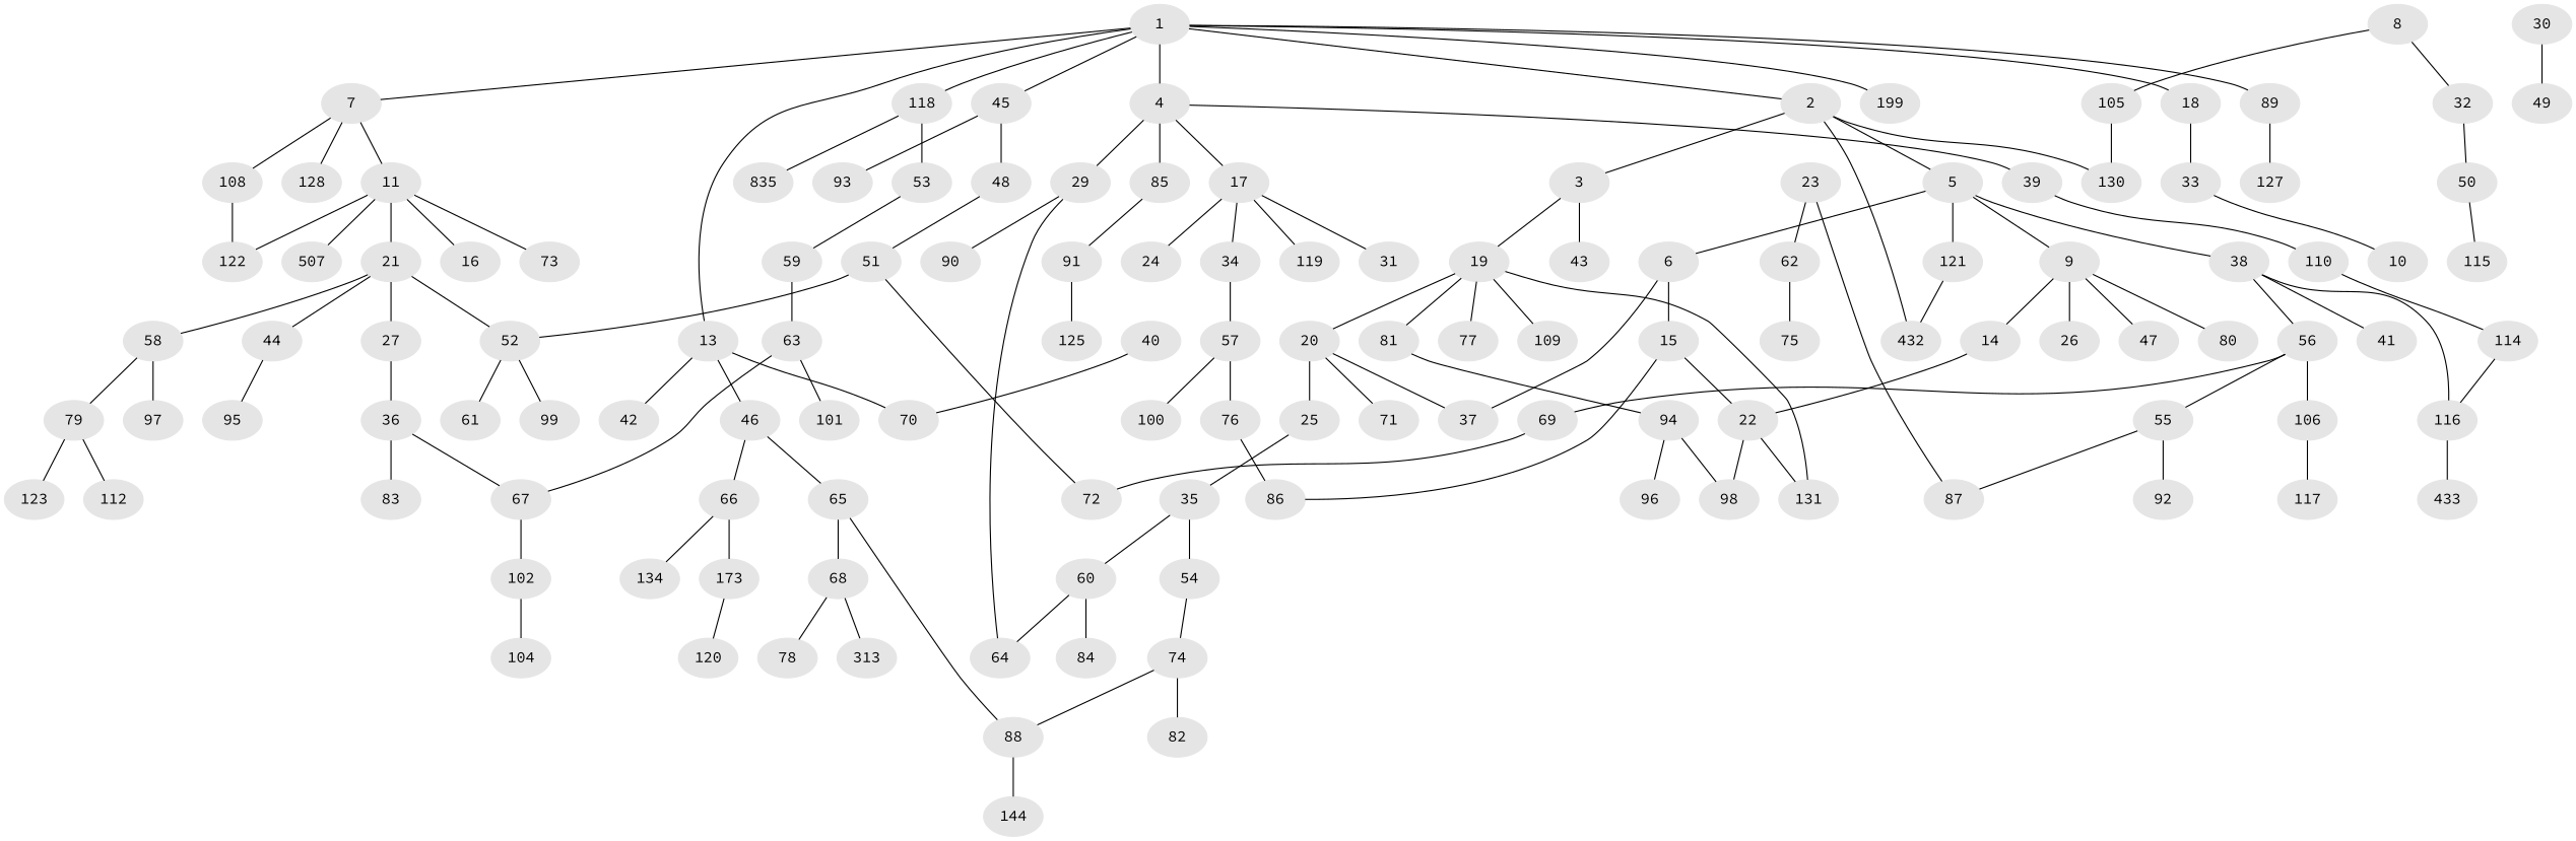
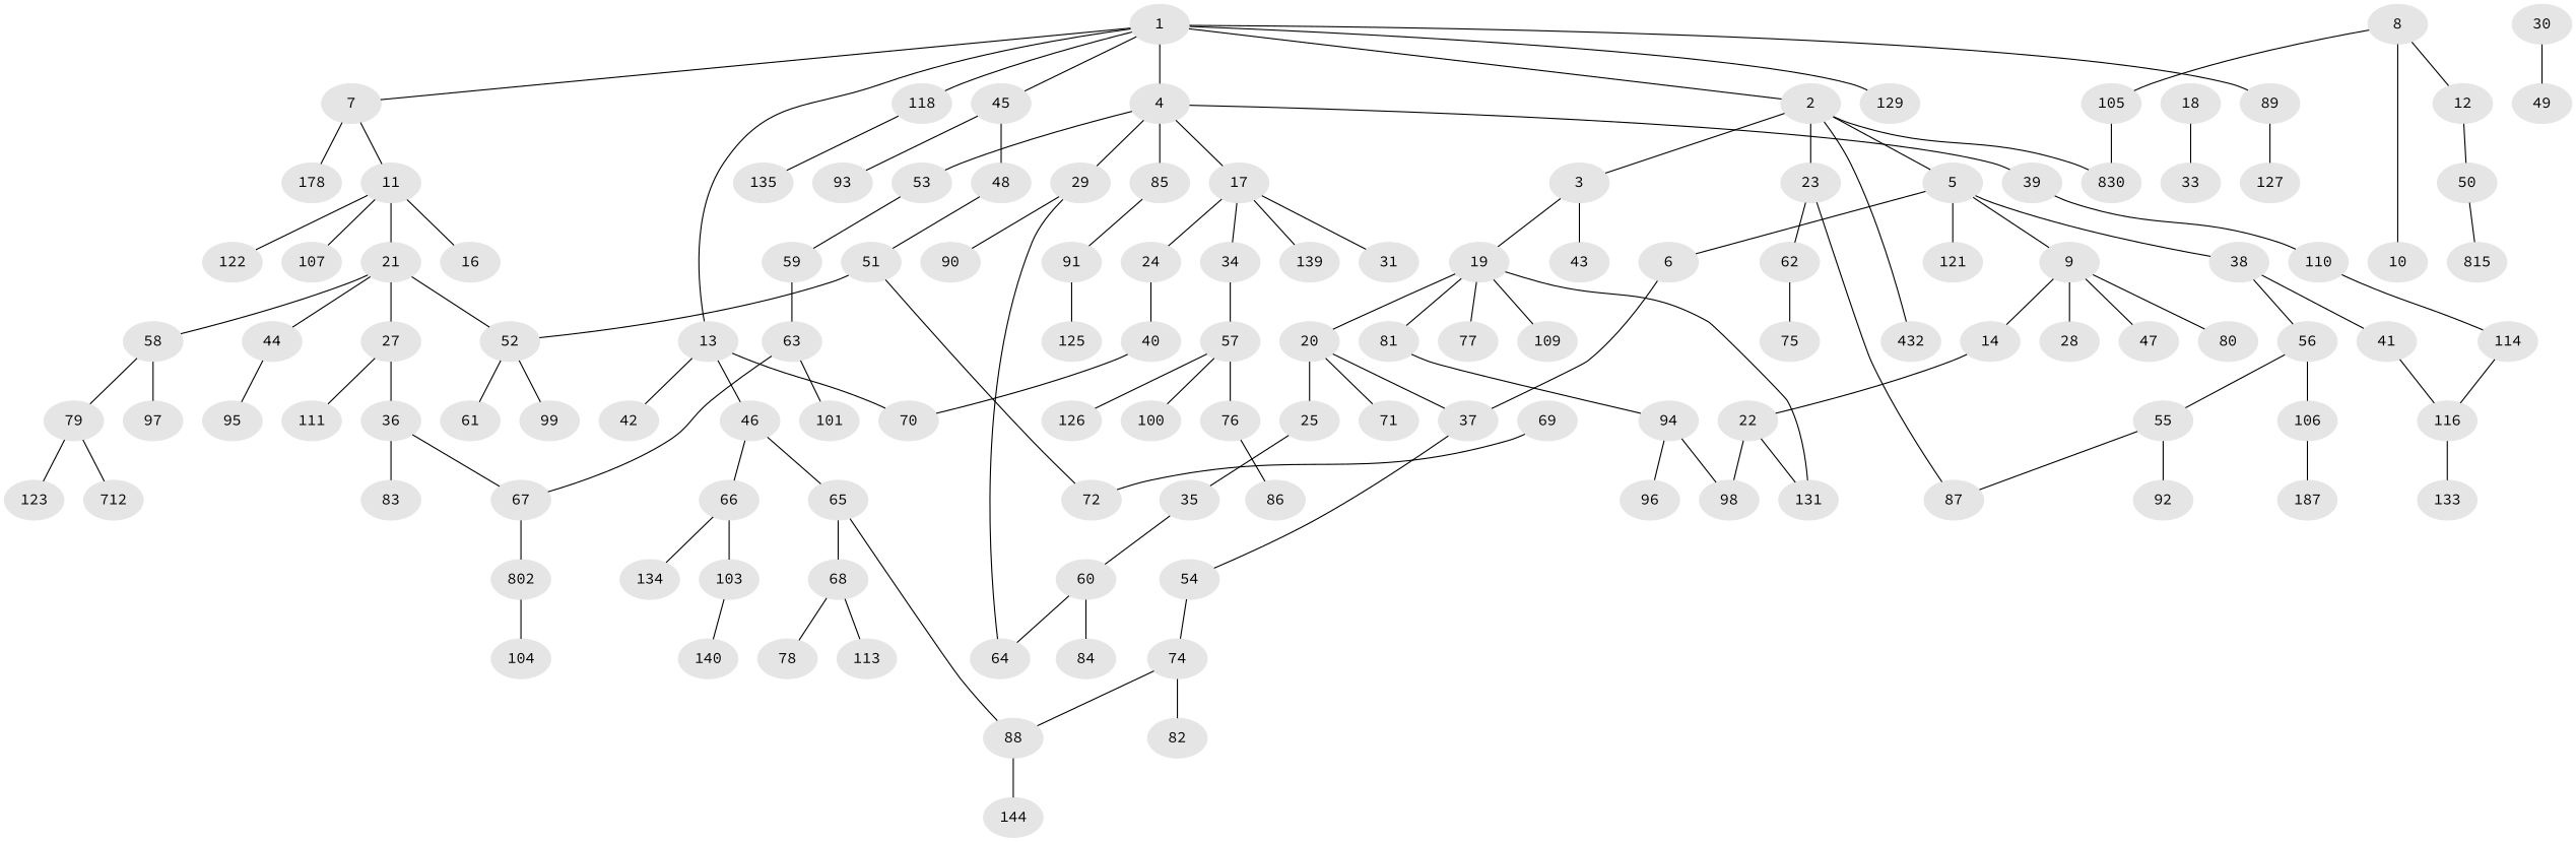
  graph {
    fontname="Source Code Pro"
    node [color=gray90 fontname="Source Code Pro" style=filled]
    edge [fontname="Source Code Pro"]
    1
    2
    4
    7
    13
    18
    45
    89
    118
-   129 [label=199]
+   129
    3
    5
    23
-   130
+   130 [label=830]
    n15 [label=432]
    17
    29
    39
    53
    85
    11
-   108
-   128
+   128 [label=178]
    42
    46
    70
    33
    48
    93
    127
-   135 [label=835]
+   135
    19
    43
    6
    9
    38
    121
    62
    87
    20
    77
    81
    109
    131
    24
    31
    34
-   119
+   119 [label=139]
    64
    90
    110
    59
    91
-   15
    37
    14
-   28 [label=26]
+   28
    47
    80
    41
    56
    8
    10
-   12 [label=32]
+   12
    105
    22
    86
    54
    16
    21
-   73
-   107 [label=507]
+   107
    122
    50
    27
    44
    52
    58
    51
-   115
+   115 [label=815]
    65
    66
    98
    40
    57
    25
    71
    94
    35
    36
+   111
    95
    61
    99
    79
    97
    30
    49
    75
    60
    67
    83
    76
    100
+   126
    84
-   102
+   102 [label=802]
    74
    116
    55
    92
    69
    106
    114
-   133 [label=433]
+   133
    68
    88
-   103 [label=173]
+   103
    134
    72
    63
    82
-   117
-   112
+   117 [label=187]
+   112 [label=712]
    123
    101
    78
-   113 [label=313]
+   113
    n129 [label=144]
-   120
+   120 [label=140]
    104
    96
    125
    1 -- 2
    1 -- 4
    1 -- 7
    1 -- 13
-   1 -- 18
    1 -- 45
    1 -- 89
    1 -- 118
    1 -- 129
    2 -- 3
    2 -- 5
+   2 -- 23
    2 -- 130
    2 -- n15
    4 -- 17
    4 -- 29
    4 -- 39
-   118 -- 53
+   4 -- 53
    4 -- 85
    7 -- 11
-   7 -- 108
    7 -- 128
    13 -- 42
    13 -- 46
    13 -- 70
    18 -- 33
    45 -- 48
    45 -- 93
    89 -- 127
    118 -- 135
    3 -- 19
    3 -- 43
    5 -- 6
    5 -- 9
    5 -- 38
    5 -- 121
    23 -- 62
    23 -- 87
    17 -- 24
    17 -- 31
    17 -- 34
    17 -- 119
    29 -- 64
    29 -- 90
    39 -- 110
    53 -- 59
    85 -- 91
    11 -- 16
    11 -- 21
-   11 -- 73
    11 -- 107
    11 -- 122
-   108 -- 122
    46 -- 65
    46 -- 66
    48 -- 51
    19 -- 20
    19 -- 77
    19 -- 81
    19 -- 109
    19 -- 131
-   6 -- 15
    6 -- 37
    9 -- 14
    9 -- 28
    9 -- 47
    9 -- 80
    38 -- 41
    38 -- 56
-   121 -- n15
    62 -- 75
    20 -- 37
    20 -- 25
    20 -- 71
    81 -- 94
+   24 -- 40
    34 -- 57
    110 -- 114
    59 -- 63
    91 -- 125
-   15 -- 22
-   15 -- 86
-   35 -- 54
+   37 -- 54
    14 -- 22
-   38 -- 116
+   41 -- 116
    56 -- 55
-   56 -- 69
    56 -- 106
-   33 -- 10
+   8 -- 10
    8 -- 12
    8 -- 105
    12 -- 50
    105 -- 130
    22 -- 131
    22 -- 98
    54 -- 74
    21 -- 27
    21 -- 44
    21 -- 52
    21 -- 58
    50 -- 115
    27 -- 36
+   27 -- 111
    44 -- 95
    52 -- 61
    52 -- 99
    58 -- 79
    58 -- 97
    51 -- 52
    51 -- 72
    65 -- 68
    65 -- 88
    66 -- 103
    66 -- 134
    40 -- 70
    57 -- 76
    57 -- 100
+   57 -- 126
    25 -- 35
    94 -- 98
    94 -- 96
    35 -- 60
    36 -- 67
    36 -- 83
    79 -- 112
    79 -- 123
    30 -- 49
    60 -- 64
    60 -- 84
    67 -- 102
    76 -- 86
    102 -- 104
    74 -- 88
    74 -- 82
    116 -- 133
    55 -- 87
    55 -- 92
    69 -- 72
    106 -- 117
    114 -- 116
    68 -- 78
    68 -- 113
    88 -- n129
    103 -- 120
    63 -- 67
    63 -- 101
  }
